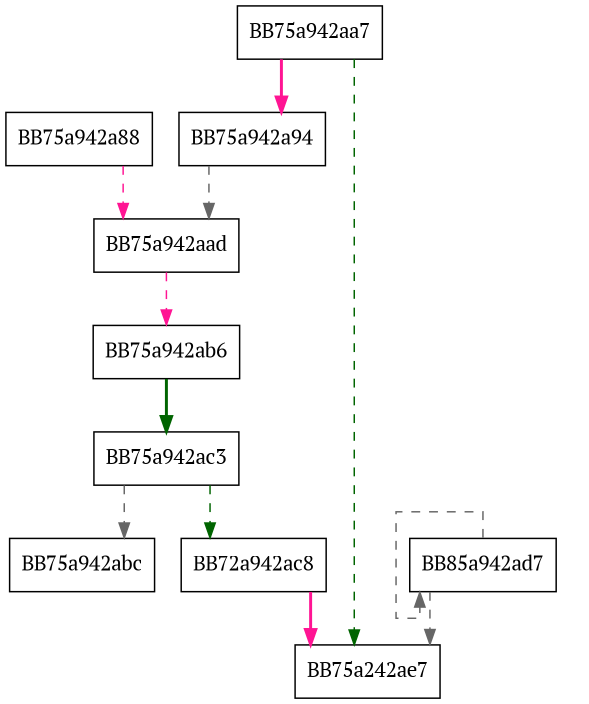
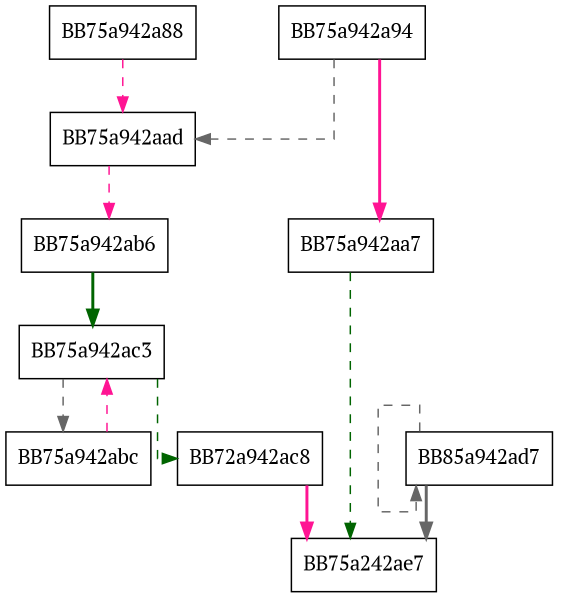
  digraph {
    fontname="PT Serif"
    splines=ortho
    node [fontname="PT Serif" shape=box]
    edge [color=deeppink fontname="PT Serif" style=dashed]
    BB75a942a88
    BB75a942aad
    BB75a942ab6
    BB75a942a94
    BB75a942aa7
    BB75a942ac3
    n7 [label=BB75a242ae7]
    n8 [label=BB85a942ad7]
    BB75a942abc
    n10 [label=BB72a942ac8]
    BB75a942a88 -> BB75a942aad
    BB75a942aad -> BB75a942ab6
    BB75a942ab6 -> BB75a942ac3 [color=darkgreen style=bold]
    BB75a942a94 -> BB75a942aad [color=gray40]
-   BB75a942aa7 -> BB75a942a94 [style=bold]
+   BB75a942a94 -> BB75a942aa7 [style=bold]
    BB75a942aa7 -> n7 [color=darkgreen]
    BB75a942ac3 -> BB75a942abc [color=gray40]
    BB75a942ac3 -> n10 [color=darkgreen]
-   n8 -> n7 [color=gray40]
+   n8 -> n7 [color=gray40 style=bold]
    n8 -> n8 [color=gray40]
+   BB75a942abc -> BB75a942ac3
    n10 -> n7 [style=bold]
  }
